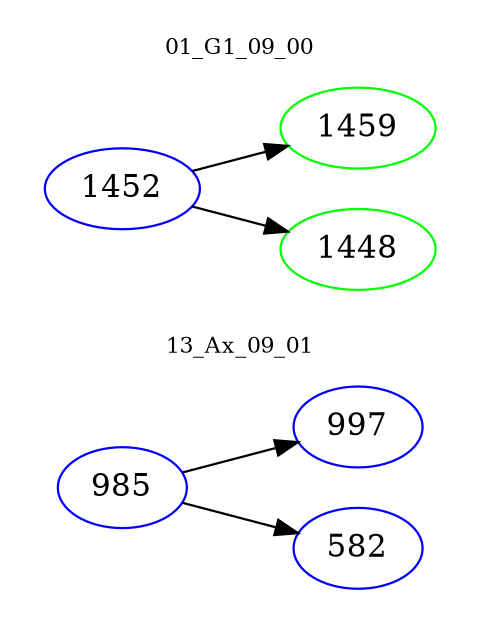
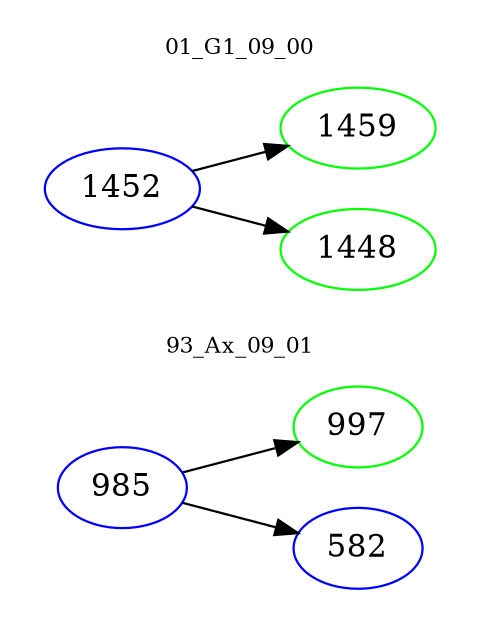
  digraph {
    rankdir=LR
    node [color=blue]
    edge [color=black]
    n1 [label=985]
    n2 [label=582]
-   n3 [label=997]
+   n3 [color=green label=997]
    n4 [label=1452]
    n5 [color=green label=1448]
    n6 [color=green label=1459]
    subgraph cluster_1 {
      color=white
      fontsize=10
-     label="13_Ax_09_01"
+     label="93_Ax_09_01"
      n1
      n2
      n3
    }
    subgraph cluster_2 {
      color=white
      fontsize=10
      label="01_G1_09_00"
      n4
      n5
      n6
    }
    n1 -> n2
    n1 -> n3
    n4 -> n5
    n4 -> n6
  }
